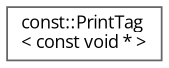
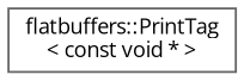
  digraph {
    rankdir=TB
    fontname="Open Sans"
-   n1 [color=grey40 fillcolor=white fontname="Open Sans" fontsize=10 height=0.2 label="const::PrintTag\l\< const void * \>" shape=box style=filled width=0.4]
+   n1 [color=grey40 fillcolor=white fontname="Open Sans" fontsize=10 height=0.2 label="flatbuffers::PrintTag\l\< const void * \>" shape=box style=filled width=0.4]
  }
